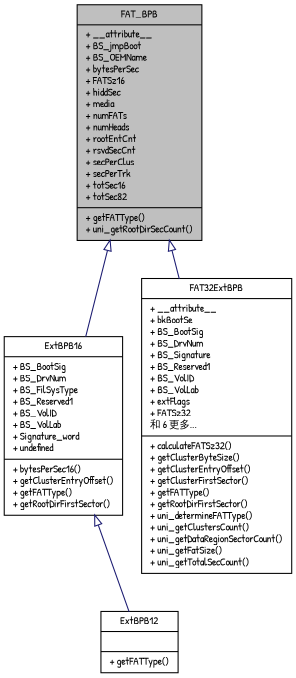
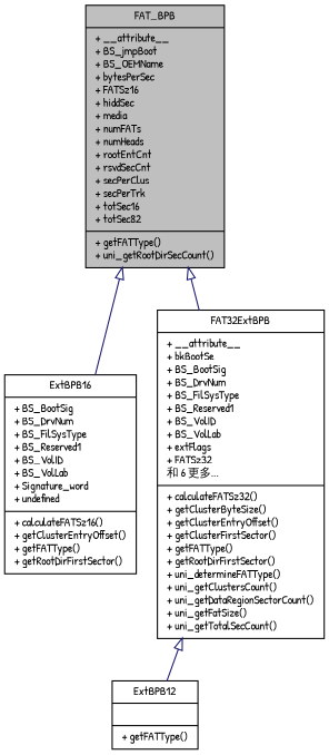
  digraph {
    fontname="Patrick Hand"
    node [color=black fillcolor=white fontname="Patrick Hand" fontsize=10 shape=record style=filled]
    edge [arrowtail=onormal color=midnightblue dir=back fontname="Patrick Hand" fontsize=10 labelfontname=Helvetica labelfontsize=10 style=solid]
    n1 [fillcolor=grey75 fontcolor=black height=0.2 label="{FAT_BPB\n|+ __attribute__\l+ BS_jmpBoot\l+ BS_OEMName\l+ bytesPerSec\l+ FATSz16\l+ hiddSec\l+ media\l+ numFATs\l+ numHeads\l+ rootEntCnt\l+ rsvdSecCnt\l+ secPerClus\l+ secPerTrk\l+ totSec16\l+ totSec82\l|+ getFATType()\l+ uni_getRootDirSecCount()\l}" width=0.4]
-   n2 [height=0.2 label="{ExtBPB16\n|+ BS_BootSig\l+ BS_DrvNum\l+ BS_FilSysType\l+ BS_Reserved1\l+ BS_VolID\l+ BS_VolLab\l+ Signature_word\l+ undefined\l|+ bytesPerSec16()\l+ getClusterEntryOffset()\l+ getFATType()\l+ getRootDirFirstSector()\l}" width=0.4]
-   n3 [height=0.2 label="{FAT32ExtBPB\n|+ __attribute__\l+ bkBootSe\l+ BS_BootSig\l+ BS_DrvNum\l+ BS_Signature\l+ BS_Reserved1\l+ BS_VolID\l+ BS_VolLab\l+ extFlags\l+ FATSz32\l和 6 更多...\l|+ calculateFATSz32()\l+ getClusterByteSize()\l+ getClusterEntryOffset()\l+ getClusterFirstSector()\l+ getFATType()\l+ getRootDirFirstSector()\l+ uni_determineFATType()\l+ uni_getClustersCount()\l+ uni_getDataRegionSectorCount()\l+ uni_getFatSize()\l+ uni_getTotalSecCount()\l}" width=0.4]
+   n2 [height=0.2 label="{ExtBPB16\n|+ BS_BootSig\l+ BS_DrvNum\l+ BS_FilSysType\l+ BS_Reserved1\l+ BS_VolID\l+ BS_VolLab\l+ Signature_word\l+ undefined\l|+ calculateFATSz16()\l+ getClusterEntryOffset()\l+ getFATType()\l+ getRootDirFirstSector()\l}" width=0.4]
+   n3 [height=0.2 label="{FAT32ExtBPB\n|+ __attribute__\l+ bkBootSe\l+ BS_BootSig\l+ BS_DrvNum\l+ BS_FilSysType\l+ BS_Reserved1\l+ BS_VolID\l+ BS_VolLab\l+ extFlags\l+ FATSz32\l和 6 更多...\l|+ calculateFATSz32()\l+ getClusterByteSize()\l+ getClusterEntryOffset()\l+ getClusterFirstSector()\l+ getFATType()\l+ getRootDirFirstSector()\l+ uni_determineFATType()\l+ uni_getClustersCount()\l+ uni_getDataRegionSectorCount()\l+ uni_getFatSize()\l+ uni_getTotalSecCount()\l}" width=0.4]
    n4 [height=0.2 label="{ExtBPB12\n||+ getFATType()\l}" width=0.4]
    n1 -> n2
    n1 -> n3
-   n2 -> n4
+   n3 -> n4
  }
